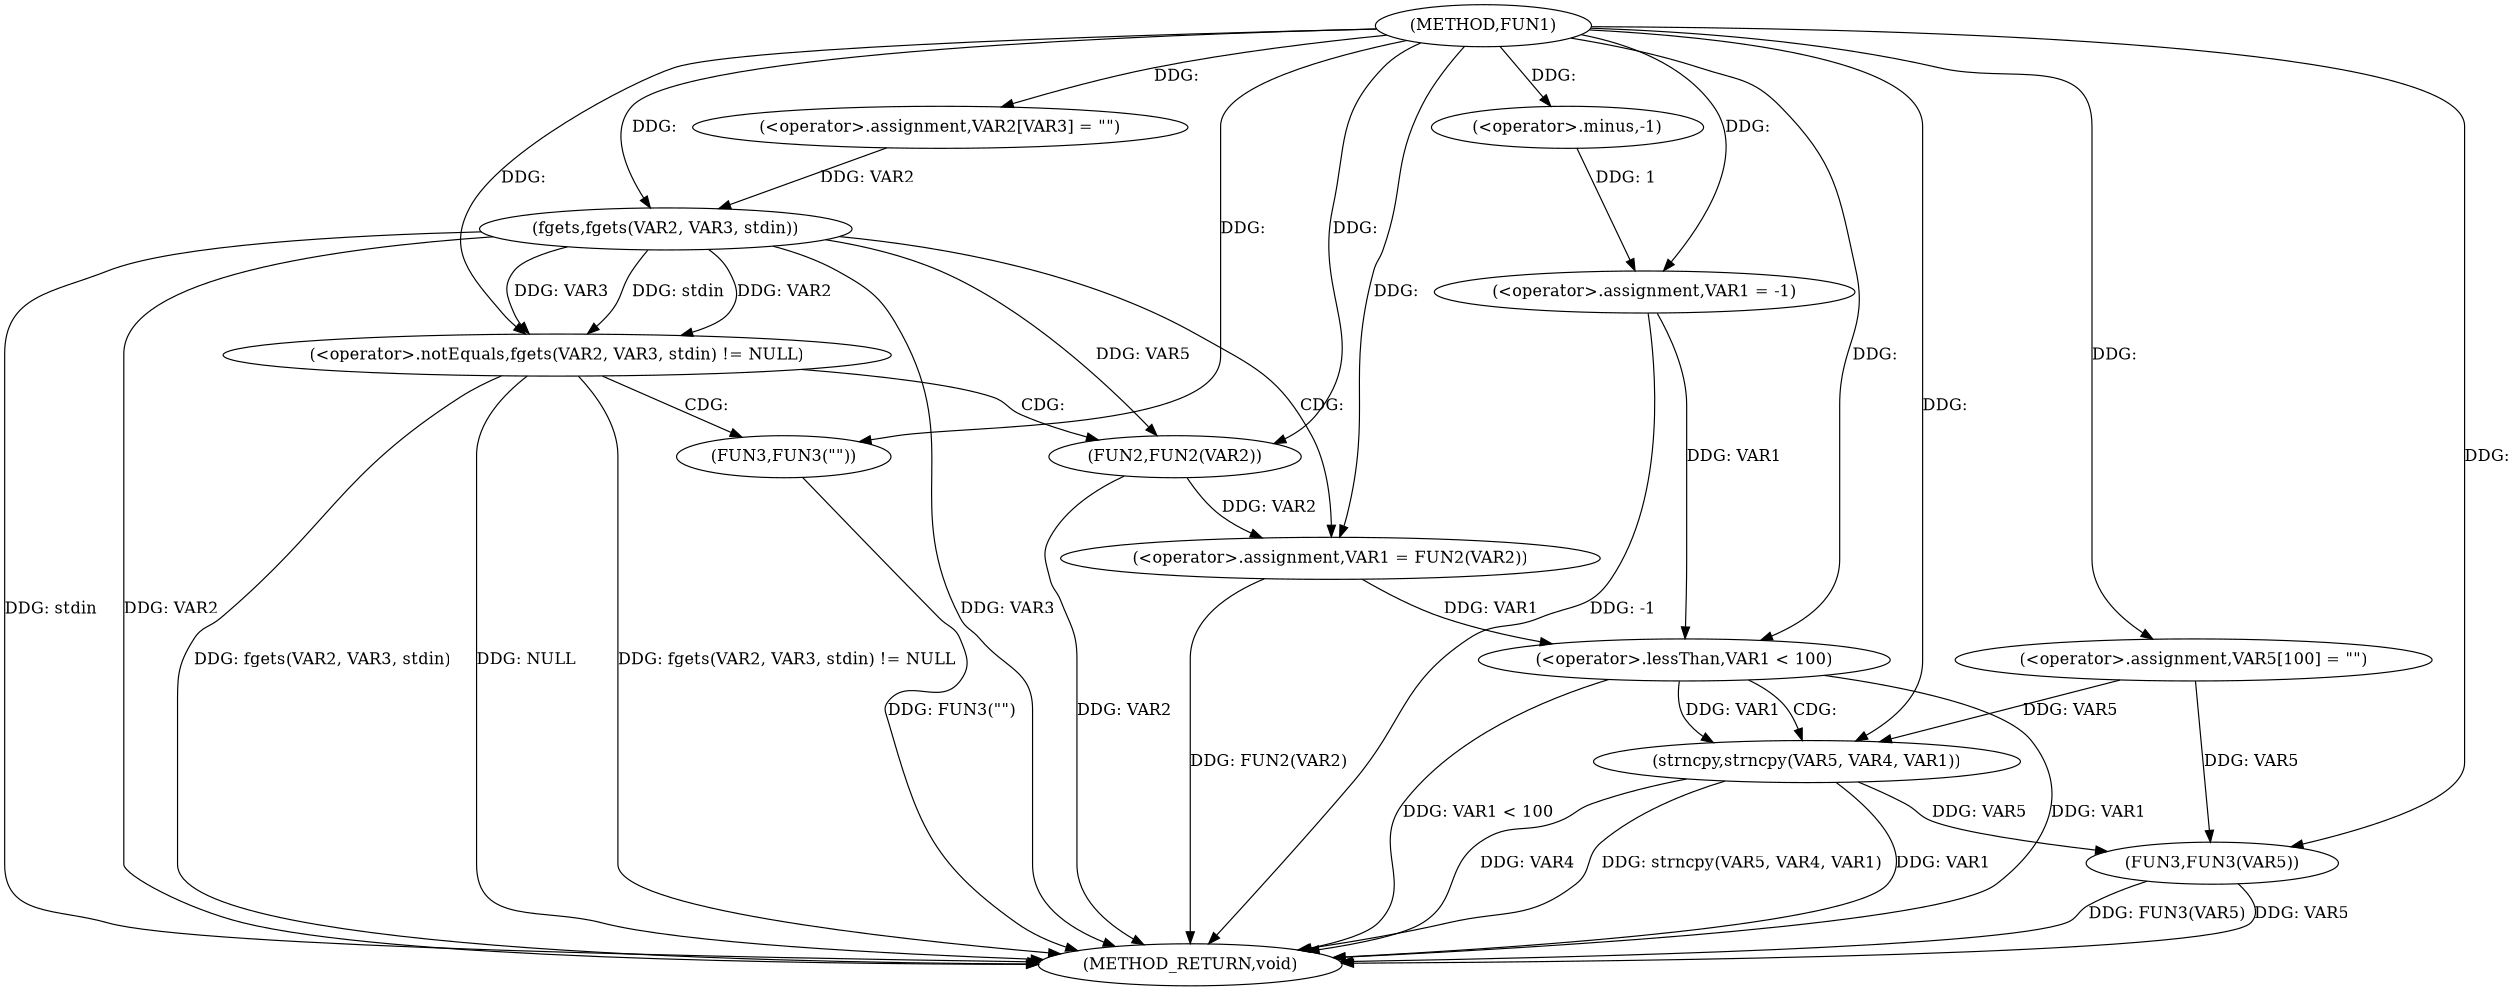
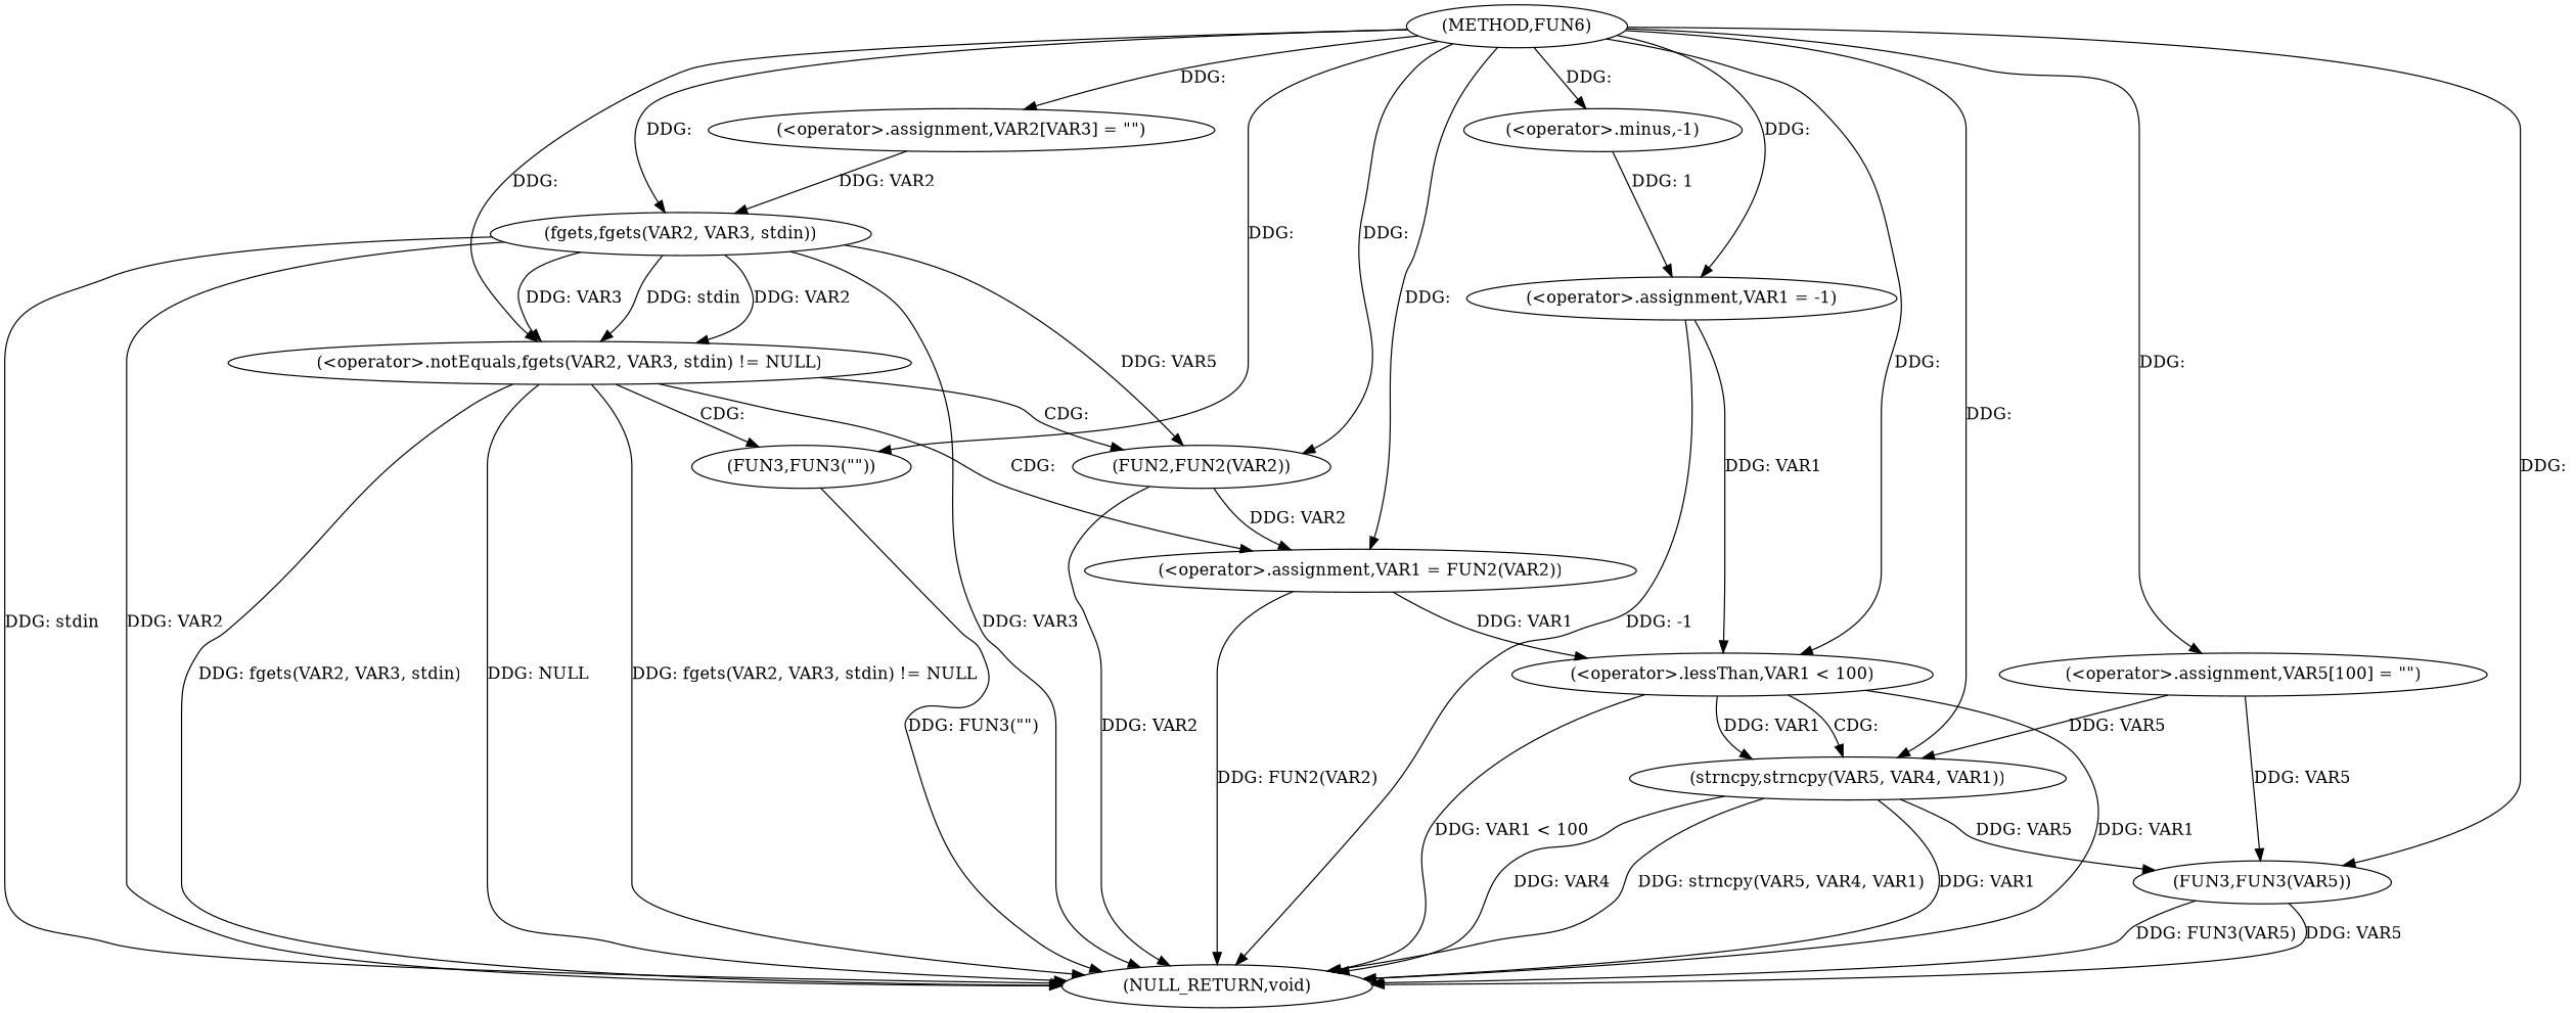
  digraph {
-   n1 [label="(METHOD,FUN1)"]
+   n1 [label="(METHOD,FUN6)"]
    n2 [label="(<operator>.assignment,VAR1 = -1)"]
    n3 [label="(<operator>.minus,-1)"]
    n4 [label="(<operator>.assignment,VAR2[VAR3] = \"\")"]
    n5 [label="(<operator>.notEquals,fgets(VAR2, VAR3, stdin) != NULL)"]
    n6 [label="(fgets,fgets(VAR2, VAR3, stdin))"]
    n7 [label="(<operator>.assignment,VAR1 = FUN2(VAR2))"]
    n8 [label="(FUN2,FUN2(VAR2))"]
    n9 [label="(FUN3,FUN3(\"\"))"]
    n10 [label="(<operator>.assignment,VAR5[100] = \"\")"]
    n11 [label="(<operator>.lessThan,VAR1 < 100)"]
    n12 [label="(strncpy,strncpy(VAR5, VAR4, VAR1))"]
    n13 [label="(FUN3,FUN3(VAR5))"]
-   n14 [label="(METHOD_RETURN,void)"]
+   n14 [label="(NULL_RETURN,void)"]
    n1 -> n2 [label="DDG: "]
    n1 -> n3 [label="DDG: "]
    n1 -> n4 [label="DDG: "]
    n1 -> n5 [label="DDG: "]
    n1 -> n6 [label="DDG: "]
    n1 -> n7 [label="DDG: "]
    n1 -> n8 [label="DDG: "]
    n1 -> n9 [label="DDG: "]
    n1 -> n10 [label="DDG: "]
    n1 -> n11 [label="DDG: "]
    n1 -> n12 [label="DDG: "]
    n1 -> n13 [label="DDG: "]
    n2 -> n11 [label="DDG: VAR1"]
    n2 -> n14 [label="DDG: -1"]
    n3 -> n2 [label="DDG: 1"]
    n4 -> n6 [label="DDG: VAR2"]
-   n6 -> n7 [label="CDG: "]
+   n5 -> n7 [label="CDG: "]
    n5 -> n8 [label="CDG: "]
    n5 -> n9 [label="CDG: "]
    n5 -> n14 [label="DDG: fgets(VAR2, VAR3, stdin)"]
    n5 -> n14 [label="DDG: NULL"]
    n5 -> n14 [label="DDG: fgets(VAR2, VAR3, stdin) != NULL"]
    n6 -> n5 [label="DDG: VAR2"]
    n6 -> n5 [label="DDG: VAR3"]
    n6 -> n5 [label="DDG: stdin"]
    n6 -> n8 [label="DDG: VAR5"]
    n6 -> n14 [label="DDG: stdin"]
    n6 -> n14 [label="DDG: VAR2"]
    n6 -> n14 [label="DDG: VAR3"]
    n7 -> n11 [label="DDG: VAR1"]
    n7 -> n14 [label="DDG: FUN2(VAR2)"]
    n8 -> n7 [label="DDG: VAR2"]
    n8 -> n14 [label="DDG: VAR2"]
    n9 -> n14 [label="DDG: FUN3(\"\")"]
    n10 -> n12 [label="DDG: VAR5"]
    n10 -> n13 [label="DDG: VAR5"]
    n11 -> n12 [label="DDG: VAR1"]
    n11 -> n12 [label="CDG: "]
    n11 -> n14 [label="DDG: VAR1 < 100"]
    n11 -> n14 [label="DDG: VAR1"]
    n12 -> n13 [label="DDG: VAR5"]
    n12 -> n14 [label="DDG: VAR1"]
    n12 -> n14 [label="DDG: VAR4"]
    n12 -> n14 [label="DDG: strncpy(VAR5, VAR4, VAR1)"]
    n13 -> n14 [label="DDG: VAR5"]
    n13 -> n14 [label="DDG: FUN3(VAR5)"]
  }
